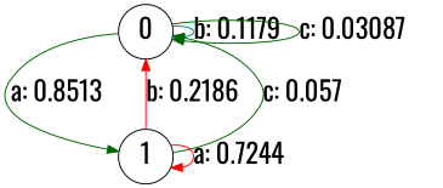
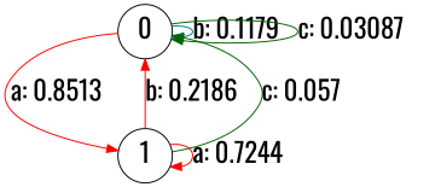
  digraph {
    fontname=Oswald
    node [fontsize=24 shape=circle fontname=Oswald]
    edge [fontsize=24 color=darkgreen fontname=Oswald]
    0
    1
    0 -> 0 [label="b: 0.1179   " color=teal]
    0 -> 0 [label="c: 0.03087  "]
-   0 -> 1 [label="a: 0.8513   "]
+   0 -> 1 [label="a: 0.8513   " color=red]
    1 -> 0 [label="b: 0.2186   " color=red]
    1 -> 0 [label="c: 0.057    "]
    1 -> 1 [label="a: 0.7244   " color=red]
  }
